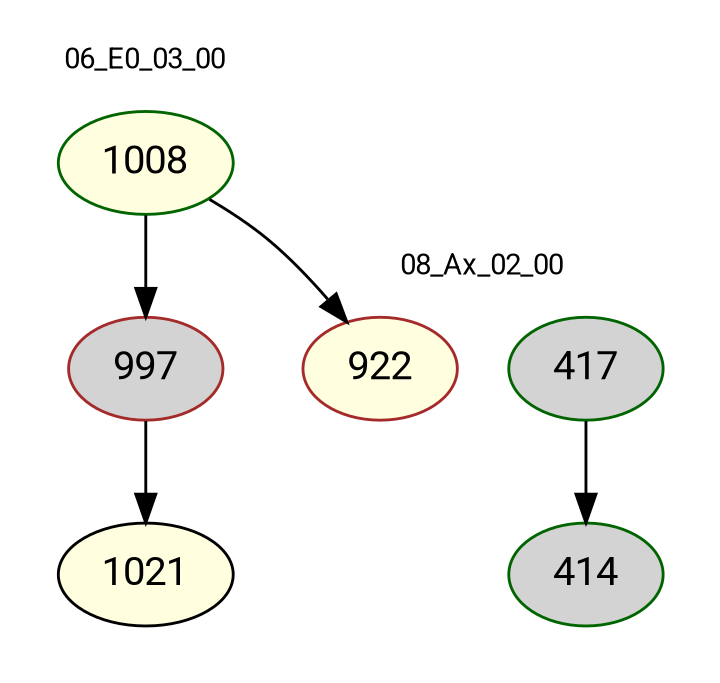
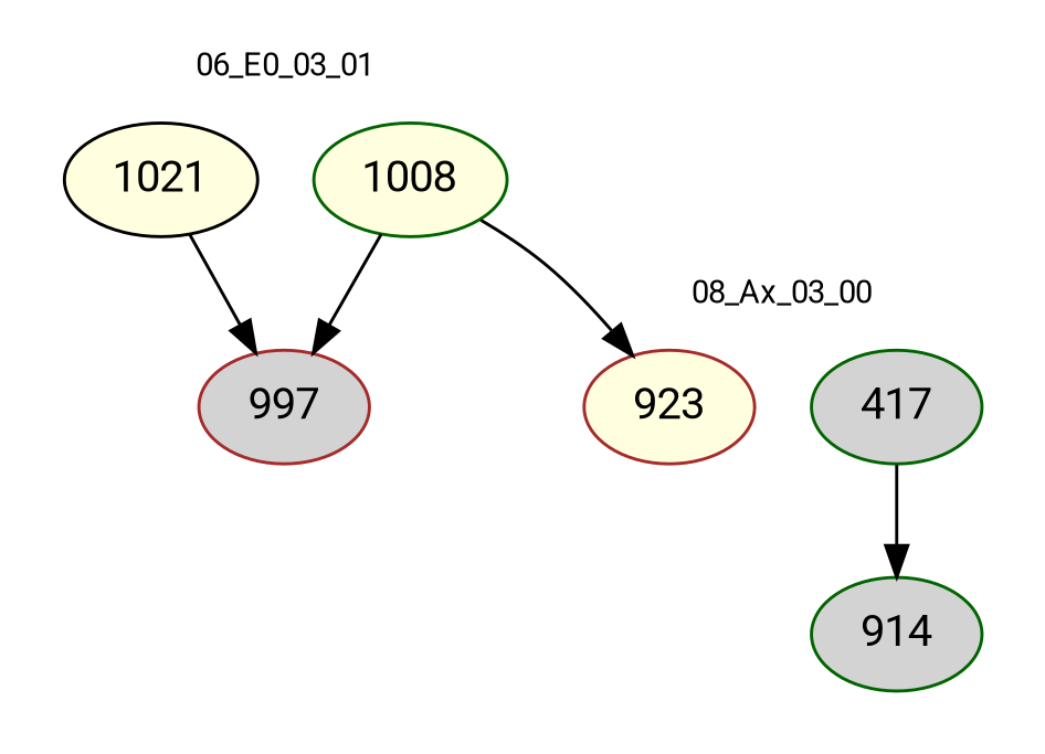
  digraph {
    fontname=Roboto
    node [color=darkgreen fillcolor=lightgrey fontname=Roboto style=filled]
    edge [color=black fontname=Roboto]
    n1 [label=417]
-   n2 [label=414]
-   n3 [color=brown fillcolor=lightyellow label=922]
+   n2 [label=914]
+   n3 [color=brown fillcolor=lightyellow label=923]
    n4 [fillcolor=lightyellow label=1008]
    n5 [color=brown label=997]
    n6 [color=black fillcolor=lightyellow label=1021]
    subgraph cluster_1 {
      color=white
      fontsize=10
-     label="08_Ax_02_00"
+     label="08_Ax_03_00"
      n1
      n2
      n3
    }
    subgraph cluster_2 {
      color=white
      fontsize=10
-     label="06_E0_03_00"
+     label="06_E0_03_01"
      n4
      n5
      n6
    }
    n1 -> n2
    n4 -> n3
    n4 -> n5
-   n5 -> n6
+   n6 -> n5
  }
